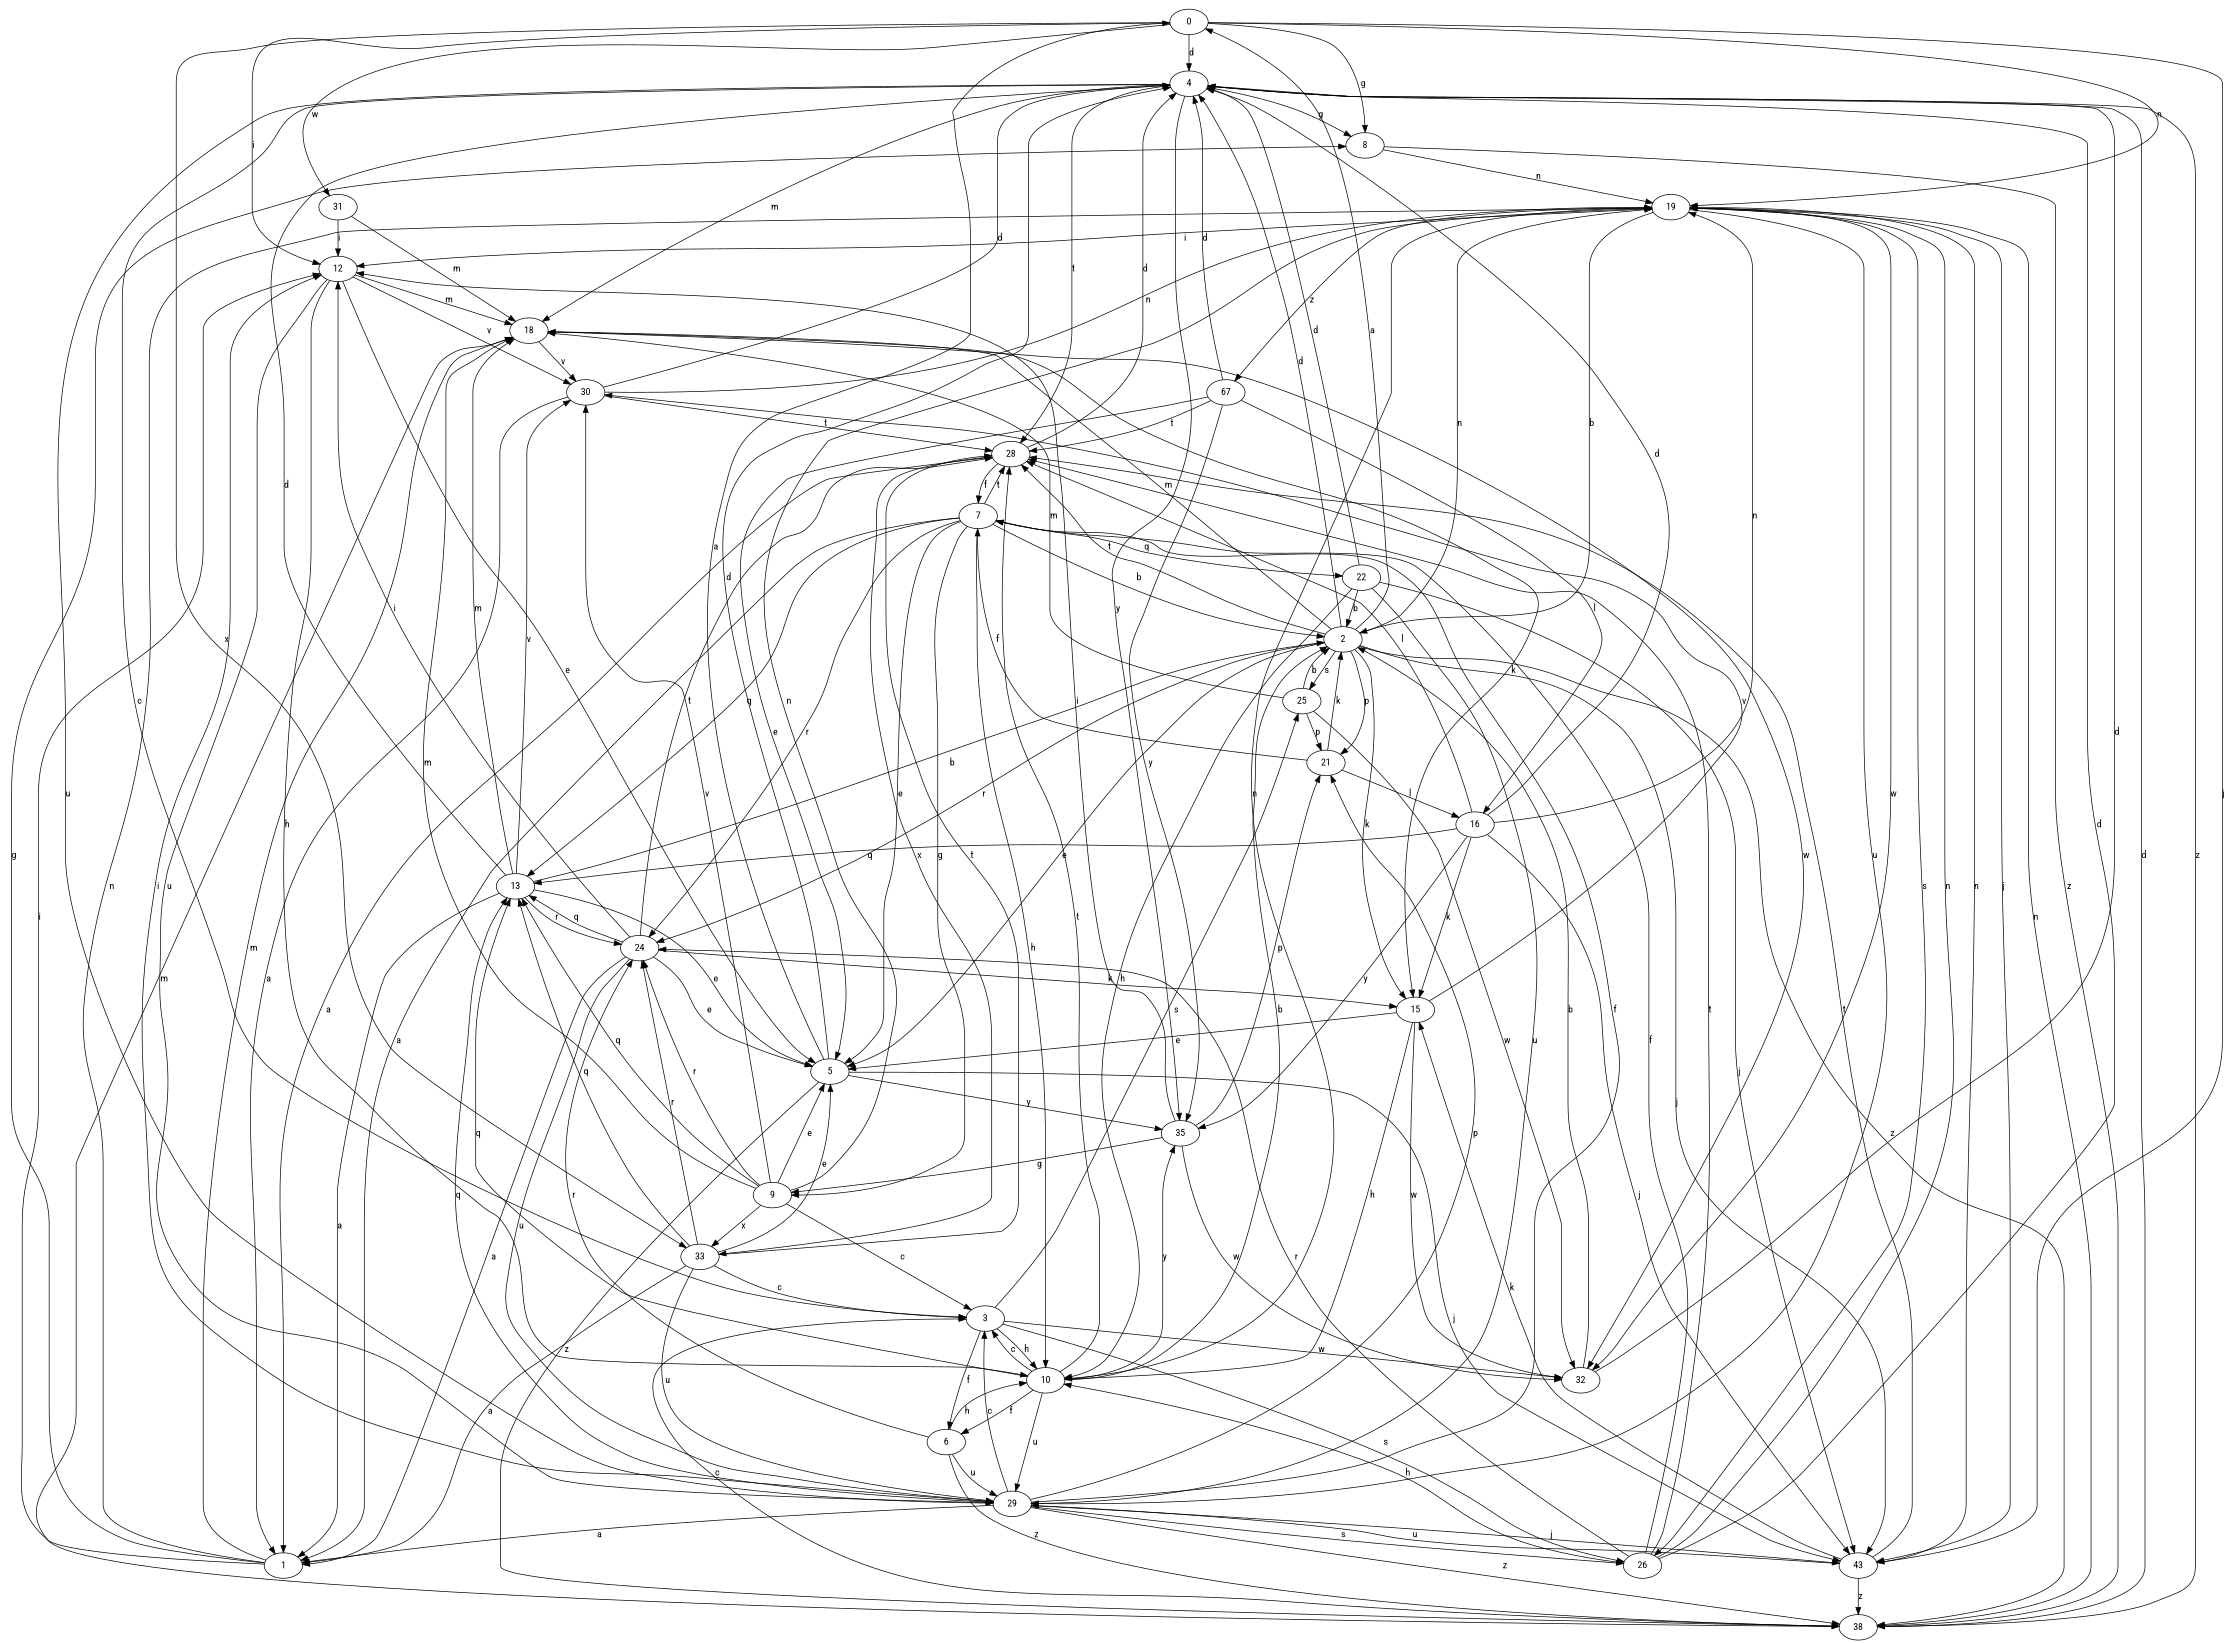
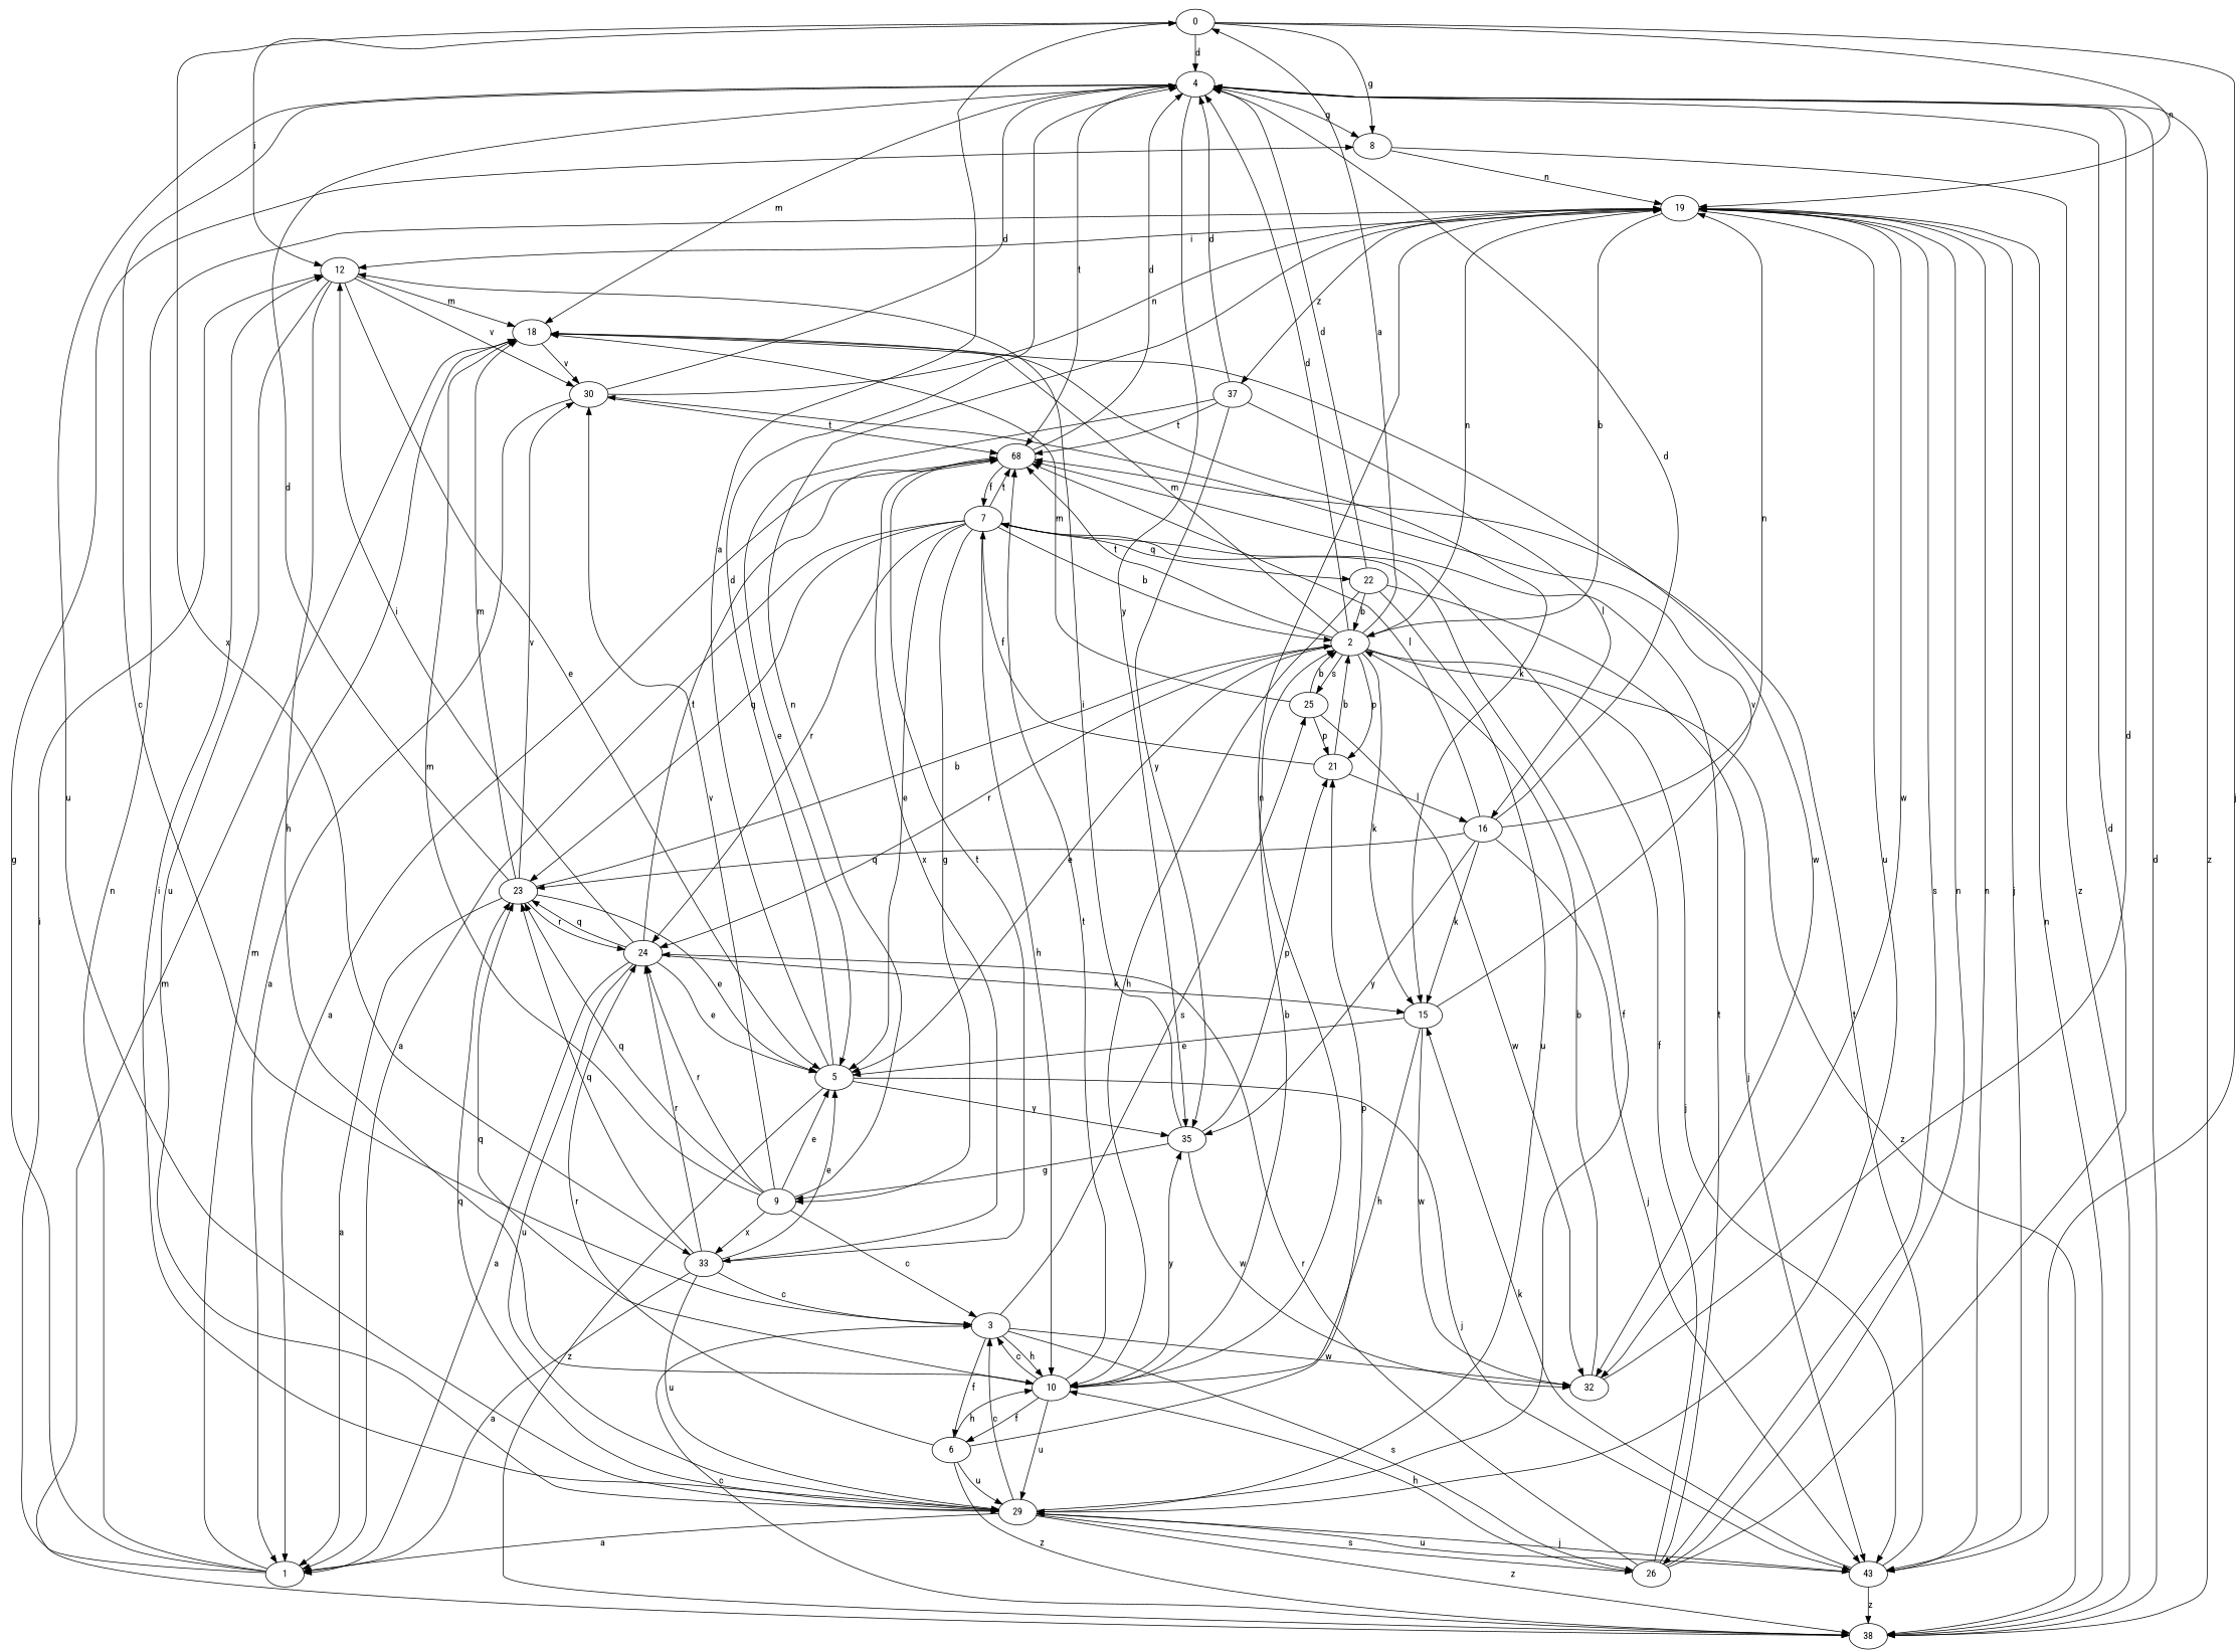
  strict digraph {
    fontname="Roboto Condensed"
    node [fontname="Roboto Condensed"]
    edge [fontname="Roboto Condensed"]
    0
    4
    8
    12
    n5 [label=43]
    19
-   31
    33
    18
-   28
+   28 [label=68]
    38
    3
    29
    35
    5
    10
    30
    15
-   37 [label=67]
+   37
    2
    26
    32
    1
    24
-   23 [label=13]
+   23
    16
    21
    25
    7
    6
    9
    22
    0 -> 4 [label=d]
    0 -> 8 [label=g]
    0 -> 12 [label=i]
    0 -> n5 [label=j]
    0 -> 19 [label=n]
-   0 -> 31 [label=w]
    0 -> 33 [label=x]
    4 -> 8 [label=g]
    4 -> 18 [label=m]
    4 -> 28 [label=t]
    4 -> 38 [label=z]
    4 -> 3 [label=c]
    4 -> 29 [label=u]
    4 -> 35 [label=y]
    8 -> 19 [label=n]
    8 -> 38 [label=z]
    12 -> 18 [label=m]
    12 -> 29 [label=u]
    12 -> 5 [label=e]
    12 -> 10 [label=h]
    12 -> 30 [label=v]
    n5 -> 19 [label=n]
    n5 -> 28 [label=t]
    n5 -> 38 [label=z]
    n5 -> 29 [label=u]
    n5 -> 15 [label=k]
    19 -> 12 [label=i]
    19 -> n5 [label=j]
    19 -> 29 [label=u]
    19 -> 37 [label=z]
    19 -> 2 [label=b]
    19 -> 26 [label=s]
    19 -> 32 [label=w]
-   31 -> 12 [label=i]
-   31 -> 18 [label=m]
    33 -> 28 [label=t]
    33 -> 3 [label=c]
    33 -> 29 [label=u]
    33 -> 5 [label=e]
    33 -> 1 [label=a]
    33 -> 24 [label=r]
    33 -> 23 [label=q]
    18 -> 30 [label=v]
    18 -> 15 [label=k]
    18 -> 32 [label=w]
    28 -> 4 [label=d]
    28 -> 33 [label=x]
    28 -> 1 [label=a]
    28 -> 7 [label=f]
    38 -> 4 [label=d]
    38 -> 19 [label=n]
    38 -> 18 [label=m]
    38 -> 3 [label=c]
    3 -> 10 [label=h]
    3 -> 26 [label=s]
    3 -> 32 [label=w]
    3 -> 25 [label=s]
    3 -> 6 [label=f]
    29 -> 12 [label=i]
    29 -> n5 [label=j]
    29 -> 38 [label=z]
    29 -> 3 [label=c]
    29 -> 26 [label=s]
    29 -> 1 [label=a]
    29 -> 23 [label=q]
    29 -> 7 [label=f]
    35 -> 12 [label=i]
    35 -> 32 [label=w]
    35 -> 21 [label=p]
    35 -> 9 [label=g]
    5 -> 0 [label=a]
    5 -> 4 [label=d]
    5 -> n5 [label=j]
    5 -> 38 [label=z]
    5 -> 35 [label=y]
    10 -> 19 [label=n]
    10 -> 28 [label=t]
    10 -> 3 [label=c]
    10 -> 29 [label=u]
    10 -> 35 [label=y]
    10 -> 2 [label=b]
    10 -> 23 [label=q]
    10 -> 6 [label=f]
    30 -> 4 [label=d]
    30 -> 19 [label=n]
    30 -> 28 [label=t]
    30 -> 1 [label=a]
    15 -> 5 [label=e]
    15 -> 10 [label=h]
    15 -> 30 [label=v]
    15 -> 32 [label=w]
    37 -> 4 [label=d]
    37 -> 28 [label=t]
    37 -> 35 [label=y]
    37 -> 5 [label=e]
    37 -> 16 [label=l]
    2 -> 0 [label=a]
    2 -> 4 [label=d]
    2 -> n5 [label=j]
    2 -> 19 [label=n]
    2 -> 18 [label=m]
    2 -> 28 [label=t]
    2 -> 38 [label=z]
    2 -> 5 [label=e]
    2 -> 15 [label=k]
    2 -> 24 [label=r]
    2 -> 21 [label=p]
    2 -> 25 [label=s]
    26 -> 4 [label=d]
    26 -> 19 [label=n]
    26 -> 28 [label=t]
    26 -> 10 [label=h]
    26 -> 24 [label=r]
    26 -> 7 [label=f]
    32 -> 4 [label=d]
    32 -> 2 [label=b]
    1 -> 8 [label=g]
    1 -> 12 [label=i]
    1 -> 19 [label=n]
    1 -> 18 [label=m]
    24 -> 12 [label=i]
    24 -> 28 [label=t]
    24 -> 29 [label=u]
    24 -> 5 [label=e]
    24 -> 15 [label=k]
    24 -> 1 [label=a]
    24 -> 23 [label=q]
    23 -> 4 [label=d]
    23 -> 18 [label=m]
    23 -> 5 [label=e]
    23 -> 30 [label=v]
    23 -> 2 [label=b]
    23 -> 1 [label=a]
    23 -> 24 [label=r]
    16 -> 4 [label=d]
    16 -> n5 [label=j]
    16 -> 19 [label=n]
    16 -> 28 [label=l]
    16 -> 35 [label=y]
    16 -> 15 [label=k]
    16 -> 23 [label=q]
-   21 -> 2 [label=k]
+   21 -> 2 [label=b]
    21 -> 16 [label=l]
    21 -> 7 [label=f]
    25 -> 18 [label=m]
    25 -> 2 [label=b]
    25 -> 32 [label=w]
    25 -> 21 [label=p]
    7 -> 28 [label=t]
    7 -> 5 [label=e]
    7 -> 10 [label=h]
    7 -> 2 [label=b]
    7 -> 1 [label=a]
    7 -> 24 [label=r]
    7 -> 23 [label=q]
    7 -> 9 [label=g]
    7 -> 22 [label=q]
    6 -> 38 [label=z]
    6 -> 29 [label=u]
    6 -> 10 [label=h]
    6 -> 24 [label=r]
-   29 -> 21 [label=p]
+   6 -> 21 [label=p]
    9 -> 19 [label=n]
    9 -> 33 [label=x]
    9 -> 18 [label=m]
    9 -> 3 [label=c]
    9 -> 5 [label=e]
    9 -> 30 [label=v]
    9 -> 24 [label=r]
    9 -> 23 [label=q]
    22 -> 4 [label=d]
    22 -> n5 [label=j]
    22 -> 29 [label=u]
    22 -> 10 [label=h]
    22 -> 2 [label=b]
  }
